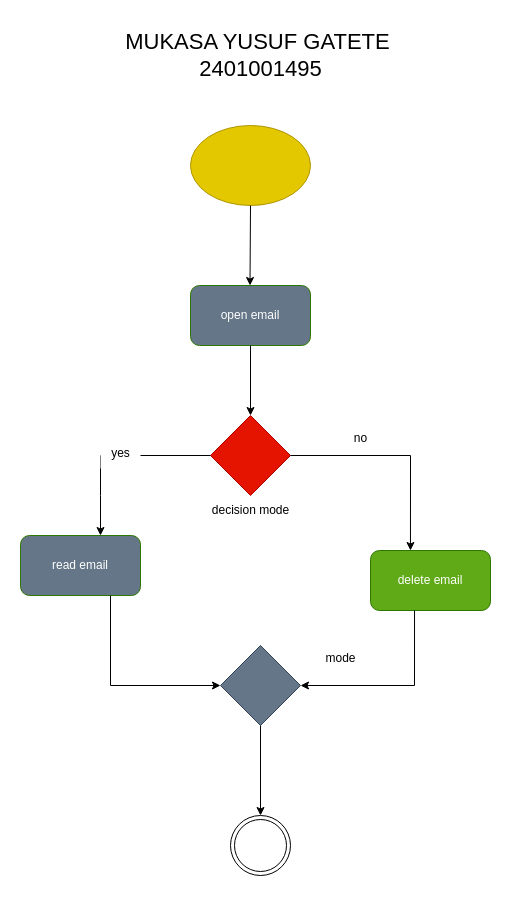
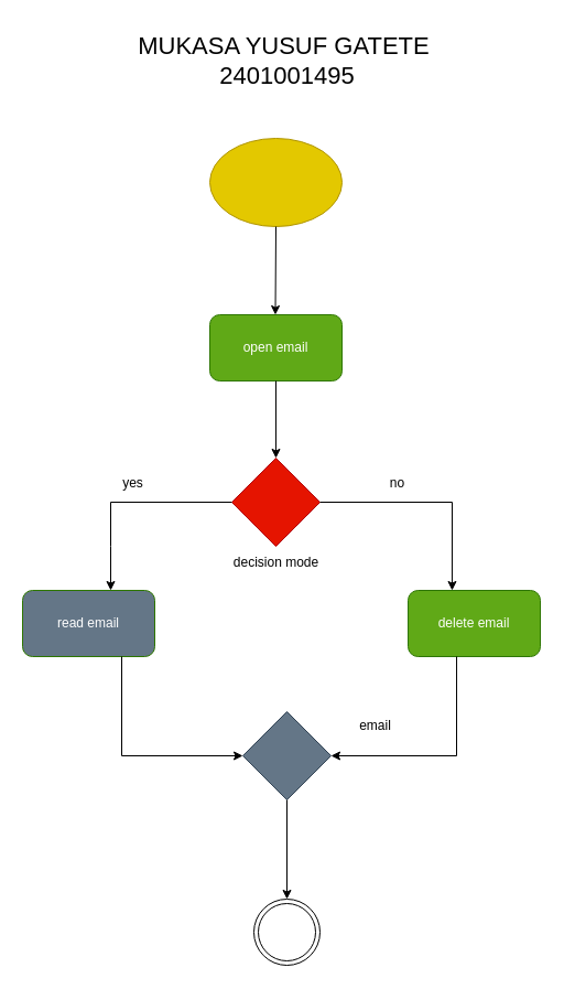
  <mxCell id="0" />
  <mxCell id="1" parent="0" />
  <mxCell id="2" value="" style="ellipse;whiteSpace=wrap;html=1;fillColor=light-dark(#E3C800,#CADA3A);fontColor=#000000;strokeColor=#B09500;" vertex="1" parent="1"><mxGeometry x="190" y="125" width="120" height="80" as="geometry" /></mxCell>
- <mxCell id="3" value="open email" style="rounded=1;whiteSpace=wrap;html=1;fillColor=#647687;fontColor=#ffffff;strokeColor=#2D7600;" vertex="1" parent="1"><mxGeometry x="190" y="285" width="120" height="60" as="geometry" /></mxCell>
+ <mxCell id="3" value="open email" style="rounded=1;whiteSpace=wrap;html=1;fillColor=#60a917;fontColor=#ffffff;strokeColor=#2D7600;" vertex="1" parent="1"><mxGeometry x="190" y="285" width="120" height="60" as="geometry" /></mxCell>
  <mxCell id="4" value="" style="endArrow=classic;html=1;rounded=0;exitX=0.5;exitY=1;exitDx=0;exitDy=0;strokeColor=light-dark(#000000,#000000);" edge="1" parent="1" source="2"><mxGeometry width="50" height="50" relative="1" as="geometry"><mxPoint x="250" y="225" as="sourcePoint" /><mxPoint x="249.5" y="285" as="targetPoint" /></mxGeometry></mxCell>
  <mxCell id="5" value="" style="rhombus;whiteSpace=wrap;html=1;fillColor=light-dark(#e51400, #d01b0b);fontColor=#ffffff;strokeColor=#B20000;" vertex="1" parent="1"><mxGeometry x="210" y="415" width="80" height="80" as="geometry" /></mxCell>
  <mxCell id="6" value="read email" style="rounded=1;whiteSpace=wrap;html=1;fillColor=#647687;fontColor=#ffffff;strokeColor=#2D7600;" vertex="1" parent="1"><mxGeometry x="20" y="535" width="120" height="60" as="geometry" /></mxCell>
- <mxCell id="7" value="delete email" style="rounded=1;whiteSpace=wrap;html=1;fillColor=#60a917;fontColor=#ffffff;strokeColor=#2D7600;" vertex="1" parent="1"><mxGeometry x="370" y="550" width="120" height="60" as="geometry" /></mxCell>
+ <mxCell id="7" value="delete email" style="rounded=1;whiteSpace=wrap;html=1;fillColor=#60a917;fontColor=#ffffff;strokeColor=#2D7600;" vertex="1" parent="1"><mxGeometry x="370" y="535" width="120" height="60" as="geometry" /></mxCell>
  <mxCell id="8" value="" style="rhombus;whiteSpace=wrap;html=1;fillColor=#647687;fontColor=#ffffff;strokeColor=#314354;" vertex="1" parent="1"><mxGeometry x="220" y="645" width="80" height="80" as="geometry" /></mxCell>
  <mxCell id="9" value="" style="endArrow=classic;html=1;rounded=0;exitX=1;exitY=0.5;exitDx=0;exitDy=0;entryX=0.333;entryY=0;entryDx=0;entryDy=0;entryPerimeter=0;strokeColor=light-dark(#000000,#000000);" edge="1" parent="1" source="5" target="7"><mxGeometry width="50" height="50" relative="1" as="geometry"><mxPoint x="410" y="515" as="sourcePoint" /><mxPoint x="410" y="525" as="targetPoint" /><Array as="points"><mxPoint x="410" y="455" /></Array></mxGeometry></mxCell>
  <mxCell id="10" value="" style="endArrow=classic;html=1;rounded=0;exitX=0;exitY=0.5;exitDx=0;exitDy=0;strokeColor=light-dark(#000000,#000000);" edge="1" parent="1" source="5"><mxGeometry width="50" height="50" relative="1" as="geometry"><mxPoint x="200" y="455" as="sourcePoint" /><mxPoint x="100" y="535" as="targetPoint" /><Array as="points"><mxPoint x="100" y="455" /><mxPoint x="100" y="495" /></Array></mxGeometry></mxCell>
  <mxCell id="11" value="" style="endArrow=classic;html=1;rounded=0;entryX=0;entryY=0.5;entryDx=0;entryDy=0;exitX=0.75;exitY=1;exitDx=0;exitDy=0;strokeColor=light-dark(#000000,#000000);" edge="1" parent="1" source="6" target="8"><mxGeometry width="50" height="50" relative="1" as="geometry"><mxPoint x="110" y="605" as="sourcePoint" /><mxPoint x="300" y="495" as="targetPoint" /><Array as="points"><mxPoint x="110" y="685" /></Array></mxGeometry></mxCell>
  <mxCell id="12" value="" style="endArrow=classic;html=1;rounded=0;exitX=0.367;exitY=1;exitDx=0;exitDy=0;exitPerimeter=0;entryX=1;entryY=0.5;entryDx=0;entryDy=0;strokeColor=light-dark(#000000,#000000);" edge="1" parent="1" source="7" target="8"><mxGeometry width="50" height="50" relative="1" as="geometry"><mxPoint x="250" y="545" as="sourcePoint" /><mxPoint x="330" y="675" as="targetPoint" /><Array as="points"><mxPoint x="414" y="685" /></Array></mxGeometry></mxCell>
  <mxCell id="13" value="" style="endArrow=classic;html=1;rounded=0;exitX=0.5;exitY=1;exitDx=0;exitDy=0;strokeColor=light-dark(#000000,#000000);" edge="1" parent="1" source="8"><mxGeometry width="50" height="50" relative="1" as="geometry"><mxPoint x="250" y="545" as="sourcePoint" /><mxPoint x="260" y="815" as="targetPoint" /></mxGeometry></mxCell>
  <mxCell id="14" value="" style="endArrow=classic;html=1;rounded=0;exitX=0.5;exitY=1;exitDx=0;exitDy=0;entryX=0.5;entryY=0;entryDx=0;entryDy=0;strokeColor=light-dark(#000000,#000000);" edge="1" parent="1" source="3" target="5"><mxGeometry width="50" height="50" relative="1" as="geometry"><mxPoint x="250" y="545" as="sourcePoint" /><mxPoint x="300" y="495" as="targetPoint" /></mxGeometry></mxCell>
- <mxCell id="15" value="yes" style="text;html=1;align=center;verticalAlign=middle;resizable=0;points=[];autosize=1;fillColor=default;gradientColor=none;strokeColor=none;" vertex="1" parent="1"><mxGeometry x="100" y="438" width="40" height="30" as="geometry" /></mxCell>
+ <mxCell id="15" value="yes" style="text;html=1;align=center;verticalAlign=middle;resizable=0;points=[];autosize=1;fillColor=default;gradientColor=none;strokeColor=none;" vertex="1" parent="1"><mxGeometry x="100" y="423" width="40" height="30" as="geometry" /></mxCell>
  <mxCell id="16" value="no" style="text;html=1;align=center;verticalAlign=middle;resizable=0;points=[];autosize=1;fillColor=default;" vertex="1" parent="1"><mxGeometry x="340" y="423" width="40" height="30" as="geometry" /></mxCell>
  <mxCell id="17" value="&lt;font style=&quot;color: light-dark(rgb(0, 0, 0), rgb(1, 1, 1));&quot;&gt;decision mode&lt;/font&gt;" style="text;html=1;align=center;verticalAlign=middle;resizable=0;points=[];autosize=1;strokeWidth=3;" vertex="1" parent="1"><mxGeometry x="200" y="495" width="100" height="30" as="geometry" /></mxCell>
- <mxCell id="18" value="&lt;font style=&quot;color: light-dark(rgb(0, 0, 0), rgb(11, 11, 11));&quot;&gt;mode&lt;/font&gt;" style="text;html=1;align=center;verticalAlign=middle;resizable=0;points=[];autosize=1;" vertex="1" parent="1"><mxGeometry x="315" y="643" width="50" height="30" as="geometry" /></mxCell>
+ <mxCell id="18" value="&lt;font style=&quot;color: light-dark(rgb(0, 0, 0), rgb(11, 11, 11));&quot;&gt;email&lt;/font&gt;" style="text;html=1;align=center;verticalAlign=middle;resizable=0;points=[];autosize=1;" vertex="1" parent="1"><mxGeometry x="315" y="643" width="50" height="30" as="geometry" /></mxCell>
  <mxCell id="19" value="" style="ellipse;shape=doubleEllipse;whiteSpace=wrap;html=1;aspect=fixed;" vertex="1" parent="1"><mxGeometry x="230" y="815" width="60" height="60" as="geometry" /></mxCell>
  <mxCell id="20" value="&lt;font style=&quot;color: light-dark(rgb(0, 0, 0), rgb(17, 17, 17)); font-size: 22px;&quot;&gt;MUKASA YUSUF GATETE&amp;nbsp;&lt;/font&gt;&lt;div&gt;&lt;font style=&quot;color: light-dark(rgb(0, 0, 0), rgb(17, 17, 17)); font-size: 22px;&quot;&gt;2401001495&lt;/font&gt;&lt;/div&gt;" style="text;html=1;align=center;verticalAlign=middle;resizable=0;points=[];autosize=1;" vertex="1" parent="1"><mxGeometry x="115" y="20" width="290" height="70" as="geometry" /></mxCell>
